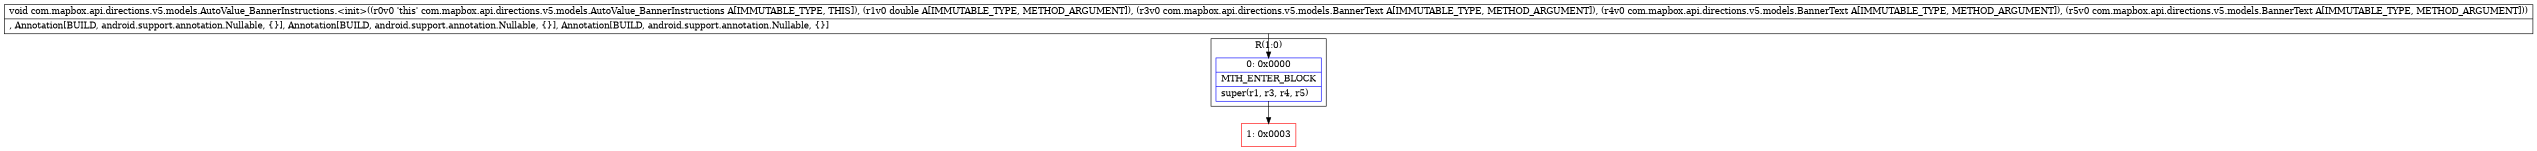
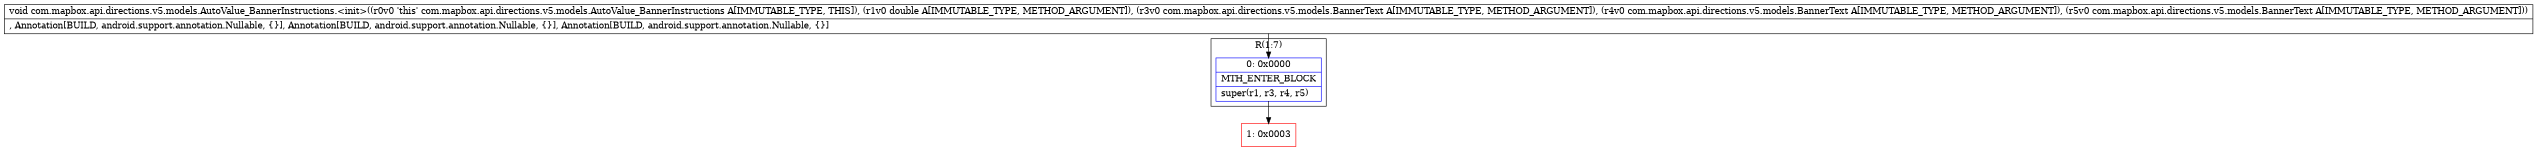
  digraph {
    node [shape=record]
    n1 [color=blue label="{0\:\ 0x0000|MTH_ENTER_BLOCK\l|super(r1, r3, r4, r5)\l}"]
    n2 [color=red label="{1\:\ 0x0003}"]
    n3 [label="{void com.mapbox.api.directions.v5.models.AutoValue_BannerInstructions.\<init\>((r0v0 'this' com.mapbox.api.directions.v5.models.AutoValue_BannerInstructions A[IMMUTABLE_TYPE, THIS]), (r1v0 double A[IMMUTABLE_TYPE, METHOD_ARGUMENT]), (r3v0 com.mapbox.api.directions.v5.models.BannerText A[IMMUTABLE_TYPE, METHOD_ARGUMENT]), (r4v0 com.mapbox.api.directions.v5.models.BannerText A[IMMUTABLE_TYPE, METHOD_ARGUMENT]), (r5v0 com.mapbox.api.directions.v5.models.BannerText A[IMMUTABLE_TYPE, METHOD_ARGUMENT]))  | , Annotation[BUILD, android.support.annotation.Nullable, \{\}], Annotation[BUILD, android.support.annotation.Nullable, \{\}], Annotation[BUILD, android.support.annotation.Nullable, \{\}]\l}"]
    subgraph cluster_1 {
-     label="R(1:0)"
+     label="R(1:7)"
      n1
    }
    n1 -> n2
    n3 -> n1
  }
